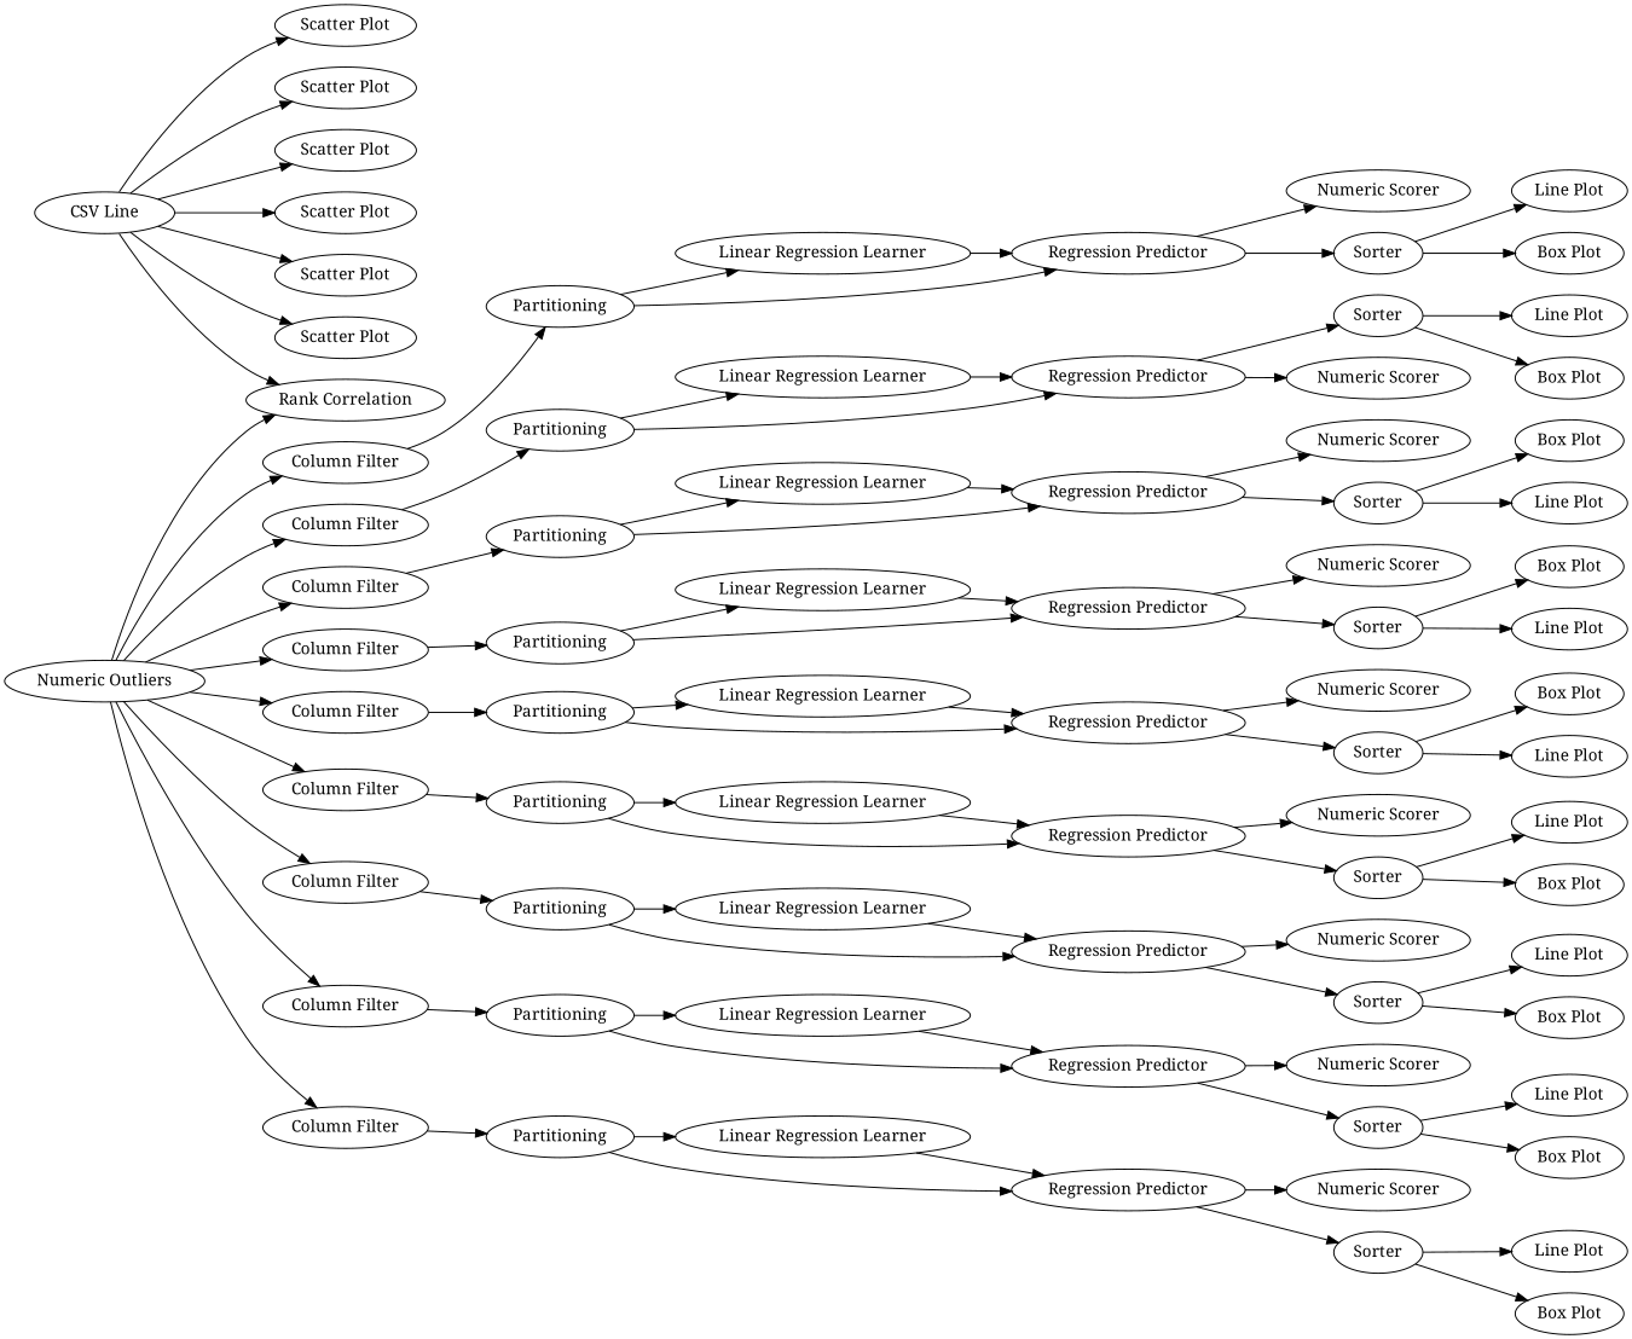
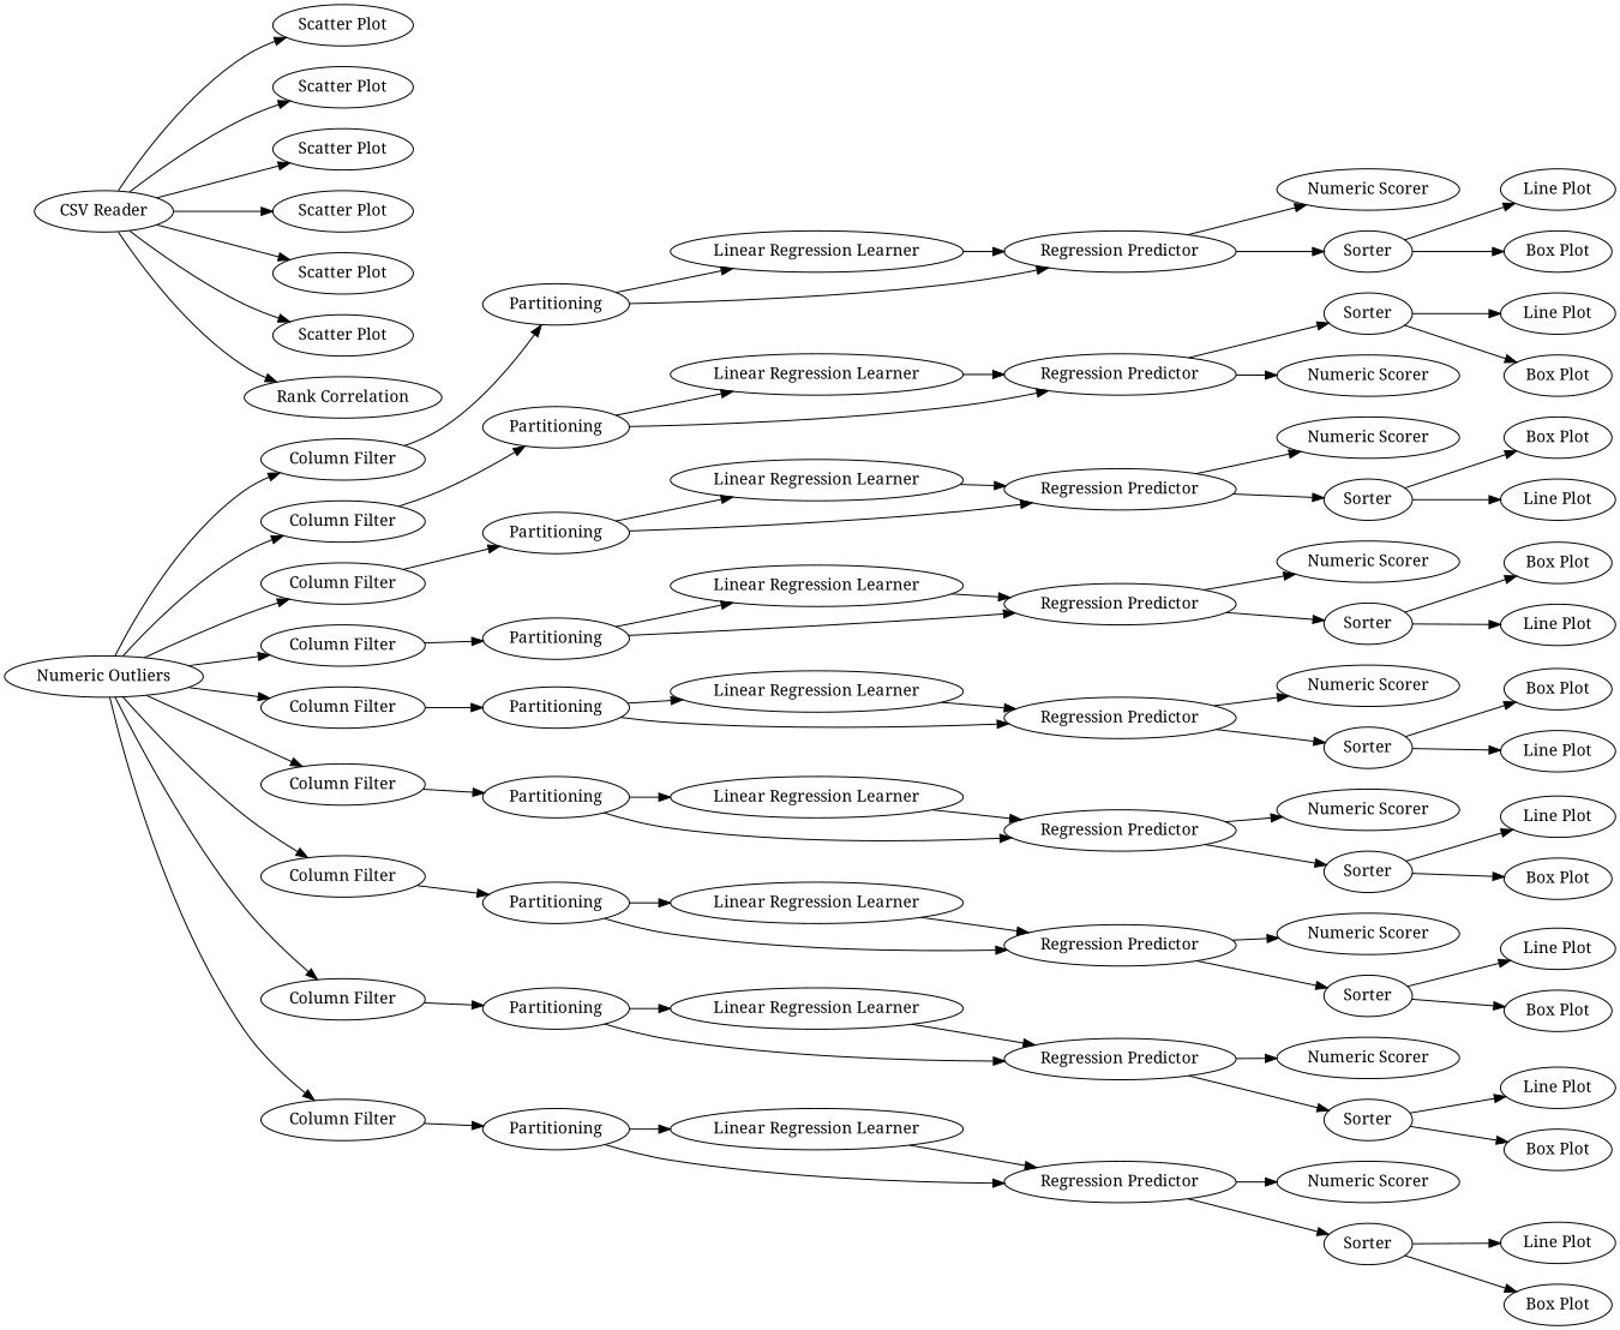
  digraph {
    fontname="Noto Serif"
    rankdir=LR
    node [fontname="Noto Serif"]
    edge [fontname="Noto Serif"]
-   n1 [label="CSV Line"]
+   n1 [label="CSV Reader"]
    n2 [label="Scatter Plot"]
    n3 [label="Scatter Plot"]
    n4 [label="Scatter Plot"]
    n5 [label="Scatter Plot"]
    n6 [label="Scatter Plot"]
    n7 [label="Scatter Plot"]
    n8 [label="Rank Correlation"]
    n9 [label="Numeric Outliers"]
    n10 [label="Column Filter"]
    n11 [label="Column Filter"]
    n12 [label="Column Filter"]
    n13 [label="Column Filter"]
    n14 [label="Column Filter"]
    n15 [label="Column Filter"]
    n16 [label="Column Filter"]
    n17 [label="Column Filter"]
    n18 [label="Column Filter"]
    n19 [label=Partitioning]
    n20 [label=Partitioning]
    n21 [label=Partitioning]
    n22 [label=Partitioning]
    n23 [label=Partitioning]
    n24 [label=Partitioning]
    n25 [label=Partitioning]
    n26 [label=Partitioning]
    n27 [label=Partitioning]
    n28 [label="Linear Regression Learner"]
    n29 [label="Regression Predictor"]
    n30 [label=Sorter]
    n31 [label="Numeric Scorer"]
    n32 [label="Line Plot"]
    n33 [label="Box Plot"]
    n34 [label="Linear Regression Learner"]
    n35 [label="Regression Predictor"]
    n36 [label="Numeric Scorer"]
    n37 [label=Sorter]
    n38 [label="Line Plot"]
    n39 [label="Box Plot"]
    n40 [label="Box Plot"]
    n41 [label="Linear Regression Learner"]
    n42 [label="Regression Predictor"]
    n43 [label="Numeric Scorer"]
    n44 [label=Sorter]
    n45 [label="Line Plot"]
    n46 [label="Box Plot"]
    n47 [label="Linear Regression Learner"]
    n48 [label="Regression Predictor"]
    n49 [label="Numeric Scorer"]
    n50 [label=Sorter]
    n51 [label="Line Plot"]
    n52 [label="Box Plot"]
    n53 [label="Linear Regression Learner"]
    n54 [label="Regression Predictor"]
    n55 [label="Numeric Scorer"]
    n56 [label=Sorter]
    n57 [label="Line Plot"]
    n58 [label="Linear Regression Learner"]
    n59 [label="Regression Predictor"]
    n60 [label="Numeric Scorer"]
    n61 [label=Sorter]
    n62 [label="Line Plot"]
    n63 [label="Box Plot"]
    n64 [label="Linear Regression Learner"]
    n65 [label="Regression Predictor"]
    n66 [label="Numeric Scorer"]
    n67 [label=Sorter]
    n68 [label="Line Plot"]
    n69 [label="Box Plot"]
    n70 [label="Linear Regression Learner"]
    n71 [label="Regression Predictor"]
    n72 [label="Numeric Scorer"]
    n73 [label=Sorter]
    n74 [label="Line Plot"]
    n75 [label="Box Plot"]
    n76 [label="Linear Regression Learner"]
    n77 [label="Regression Predictor"]
    n78 [label="Numeric Scorer"]
    n79 [label=Sorter]
    n80 [label="Line Plot"]
    n81 [label="Box Plot"]
    n1 -> n2
    n1 -> n3
    n1 -> n4
    n1 -> n5
    n1 -> n6
    n1 -> n7
    n1 -> n8
-   n9 -> n8
    n9 -> n10
    n9 -> n11
    n9 -> n12
    n9 -> n13
    n9 -> n14
    n9 -> n15
    n9 -> n16
    n9 -> n17
    n9 -> n18
    n10 -> n19
    n11 -> n20
    n12 -> n21
    n13 -> n22
    n14 -> n23
    n15 -> n24
    n16 -> n25
    n17 -> n26
    n18 -> n27
    n19 -> n34
    n19 -> n35
    n20 -> n28
    n20 -> n29
    n21 -> n41
    n21 -> n42
    n22 -> n47
    n22 -> n48
    n23 -> n53
    n23 -> n54
    n24 -> n58
    n24 -> n59
    n25 -> n64
    n25 -> n65
    n26 -> n70
    n26 -> n71
    n27 -> n76
    n27 -> n77
    n28 -> n29
    n29 -> n30
    n29 -> n31
    n30 -> n32
    n30 -> n33
    n34 -> n35
    n35 -> n36
    n35 -> n37
    n37 -> n38
    n37 -> n39
    n41 -> n42
    n42 -> n43
    n42 -> n44
    n44 -> n40
    n44 -> n45
    n47 -> n48
    n48 -> n49
    n48 -> n50
    n50 -> n46
    n50 -> n51
    n53 -> n54
    n54 -> n55
    n54 -> n56
    n56 -> n52
    n56 -> n57
    n58 -> n59
    n59 -> n60
    n59 -> n61
    n61 -> n62
    n61 -> n63
    n64 -> n65
    n65 -> n66
    n65 -> n67
    n67 -> n68
    n67 -> n69
    n70 -> n71
    n71 -> n72
    n71 -> n73
    n73 -> n74
    n73 -> n75
    n76 -> n77
    n77 -> n78
    n77 -> n79
    n79 -> n80
    n79 -> n81
  }
